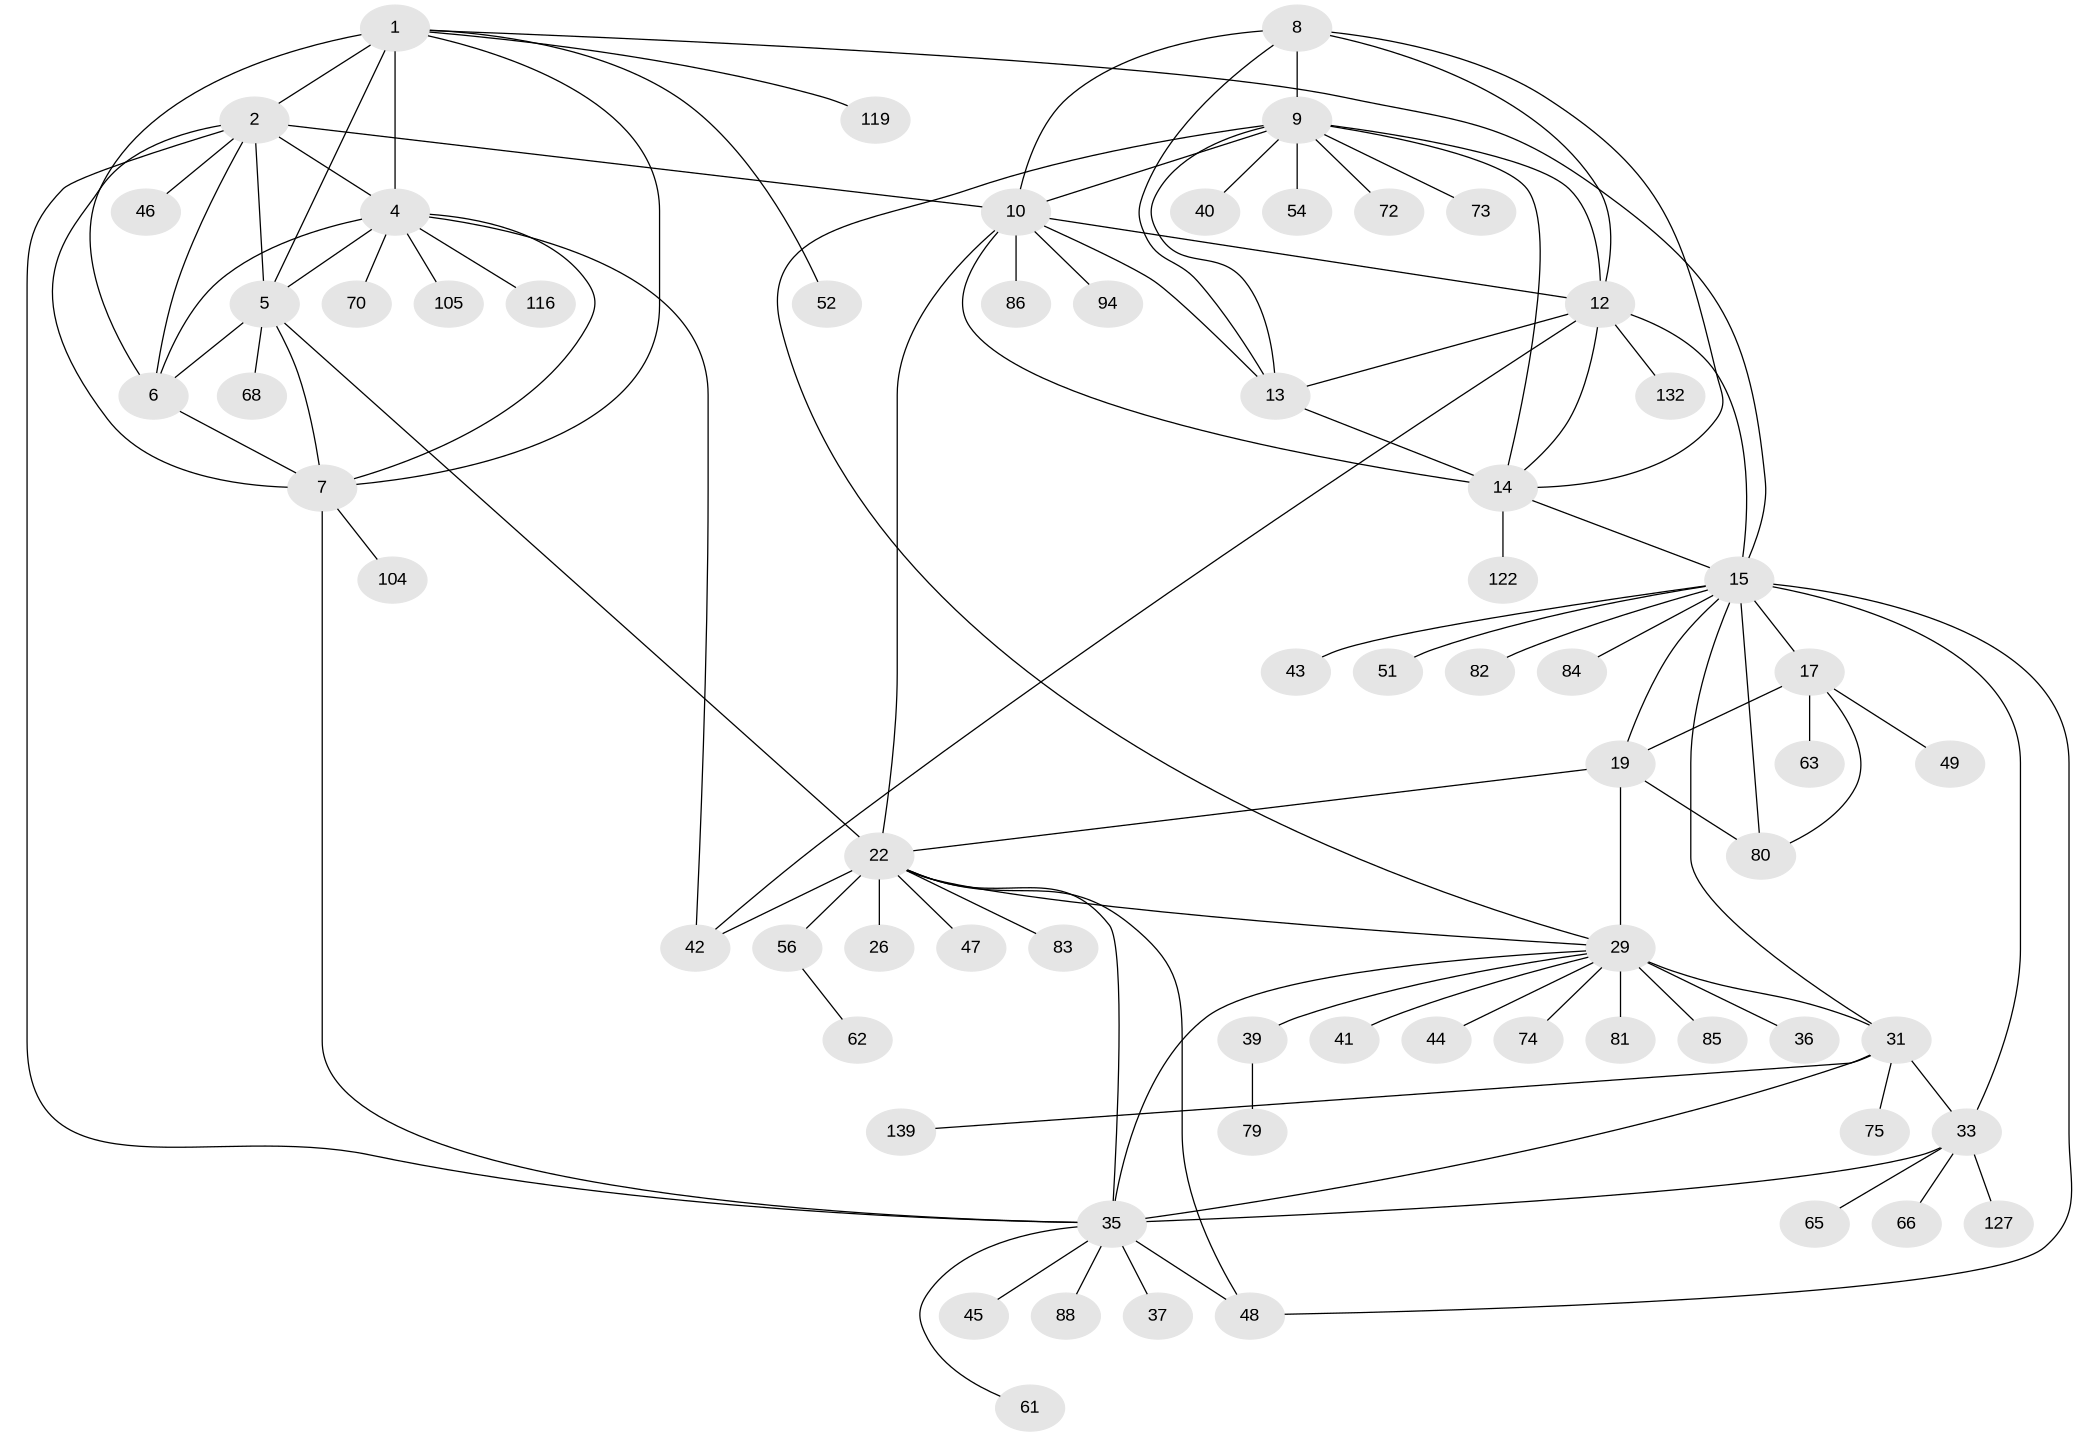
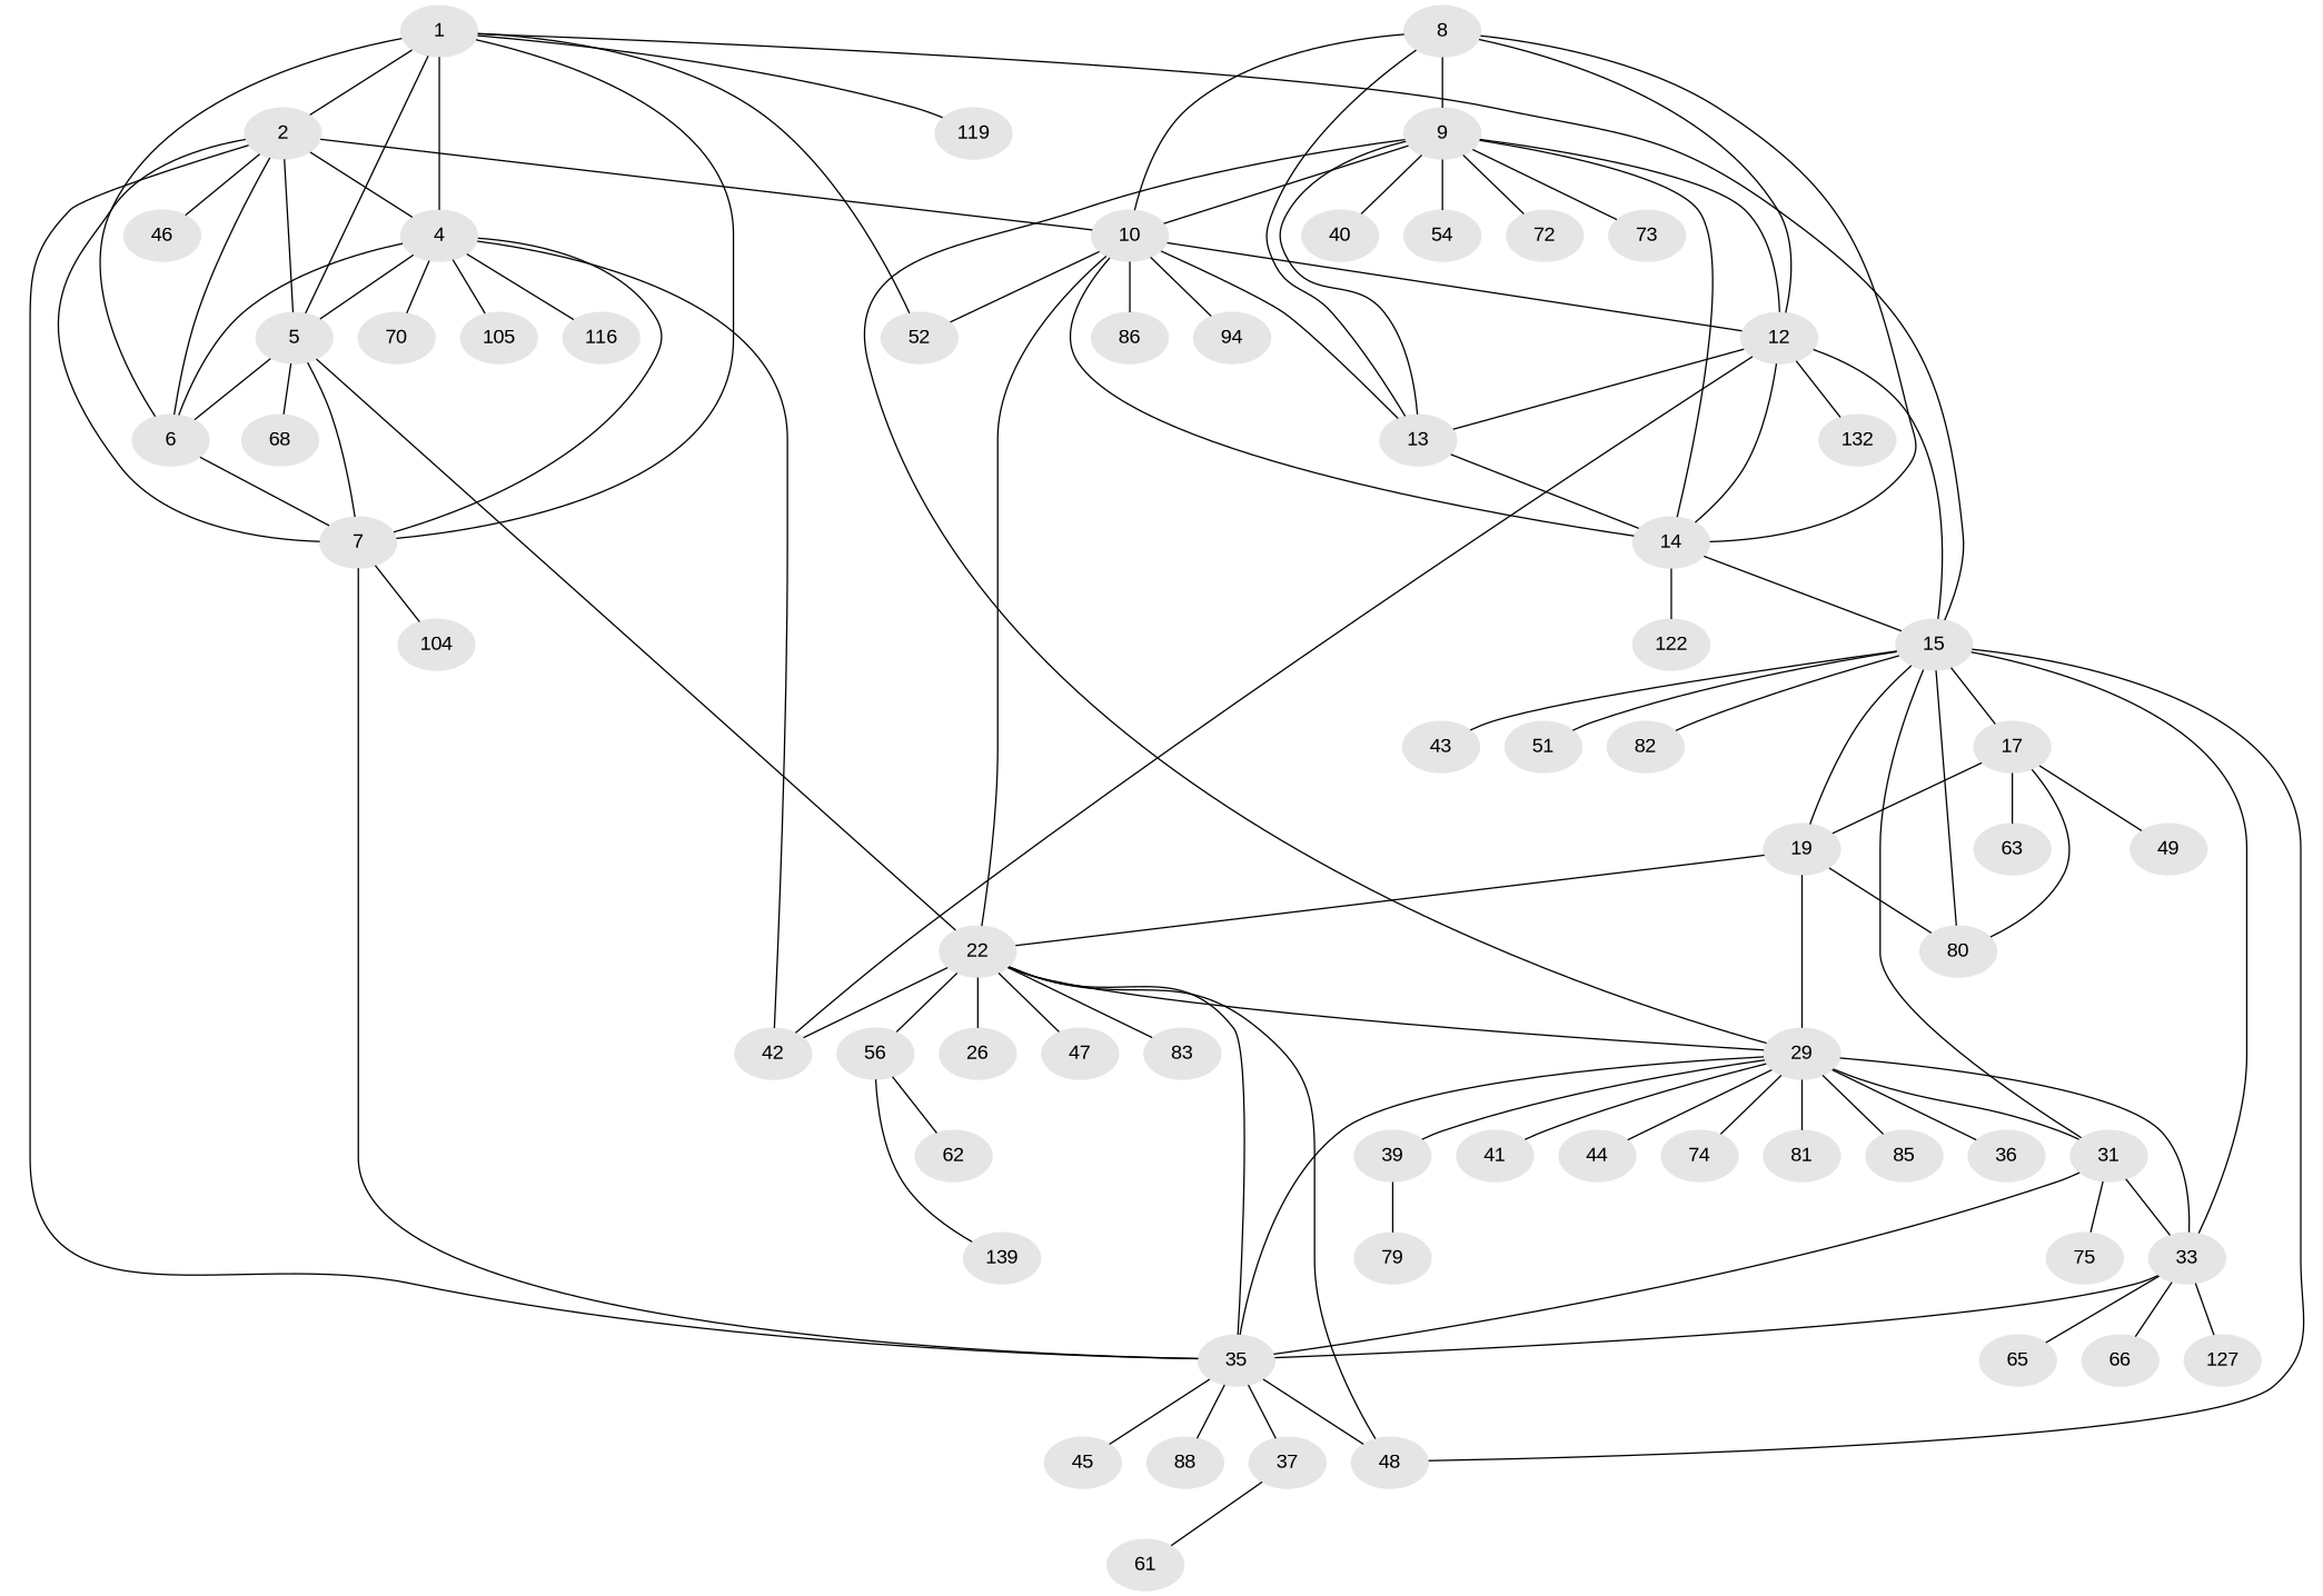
  graph {
    fontname="Liberation Sans"
    node [color=gray90 fontname="Liberation Sans" style=filled]
    edge [fontname="Liberation Sans"]
    2 [super="+3"]
    4
    5
    6 [super="+78"]
    7
    10
    35
    46
    1
    15 [super="+137+100+16"]
    52
    119
    42 [super="+76+128"]
    70
    105
    116
    22 [super="+80+38+23+91"]
    68
    104
    17 [super="+136+21"]
    19 [super="+138"]
    n22 [label=80 super="+60+53+99"]
    31
    33
    43
    48 [super="+69"]
    51
    82
-   84
    12
    13 [super="+67+58+109"]
    14
    86
    94
    37
    45
    61
    88
    29 [super="+50+125+113+108+111+30+32+34"]
    26 [super="+57"]
    47
    56
    83
    8 [super="+59+117+135"]
    9 [super="+11"]
    40
    54
    72
    73
    132
    122
    36
    39
    41 [super="+140+71"]
    44
    74
    81
    85
    49 [super="+96"]
    63
    75
    139
    65
    66
    127
    62
    79
    2 -- 4 [weight=2]
    2 -- 5 [weight=2]
    2 -- 6 [weight=2]
    2 -- 7 [weight=2]
    2 -- 10
    2 -- 35
    2 -- 46
    4 -- 5
    4 -- 6
    4 -- 7
    4 -- 42
    4 -- 70
    4 -- 105
    4 -- 116
    5 -- 6
    5 -- 7
    5 -- 22
    5 -- 68
    6 -- 7
    7 -- 35
    7 -- 104
+   10 -- 52
    10 -- 22
    10 -- 12
    10 -- 13
    10 -- 14
    10 -- 86
    10 -- 94
    35 -- 48
    35 -- 37
    35 -- 45
-   35 -- 61
+   37 -- 61
    35 -- 88
    1 -- 2 [weight=2]
    1 -- 4
    1 -- 5
    1 -- 6
    1 -- 7
    1 -- 15
    1 -- 52
    1 -- 119
    15 -- 17 [weight=6]
    15 -- 19 [weight=3]
    15 -- n22 [weight=3]
    15 -- 31
    15 -- 33
    15 -- 43
    15 -- 48
    15 -- 51
    15 -- 82
-   15 -- 84
    22 -- 35
    22 -- 42
    22 -- 48 [weight=2]
    22 -- 29
    22 -- 26 [weight=6]
    22 -- 47
    22 -- 56
    22 -- 83
    17 -- 19 [weight=2]
    17 -- n22 [weight=2]
    17 -- 49
    17 -- 63
    19 -- 22
    19 -- n22
    19 -- 29
    31 -- 35
    31 -- 33
    31 -- 75
-   31 -- 139
+   56 -- 139
    33 -- 35
    33 -- 65
    33 -- 66
    33 -- 127
    12 -- 15
    12 -- 42
    12 -- 13
    12 -- 14
    12 -- 132
    13 -- 14
    14 -- 15
    14 -- 122
    29 -- 35 [weight=4]
    29 -- 31 [weight=4]
+   29 -- 33 [weight=4]
    29 -- 36
    29 -- 39
    29 -- 41
    29 -- 44
    29 -- 74
    29 -- 81
    29 -- 85
    56 -- 62
    8 -- 10
    8 -- 12
    8 -- 13
    8 -- 14
    8 -- 9 [weight=2]
    9 -- 10 [weight=2]
    9 -- 12 [weight=2]
    9 -- 13 [weight=2]
    9 -- 14 [weight=2]
    9 -- 29
    9 -- 40
    9 -- 54
    9 -- 72
    9 -- 73
    39 -- 79
  }
